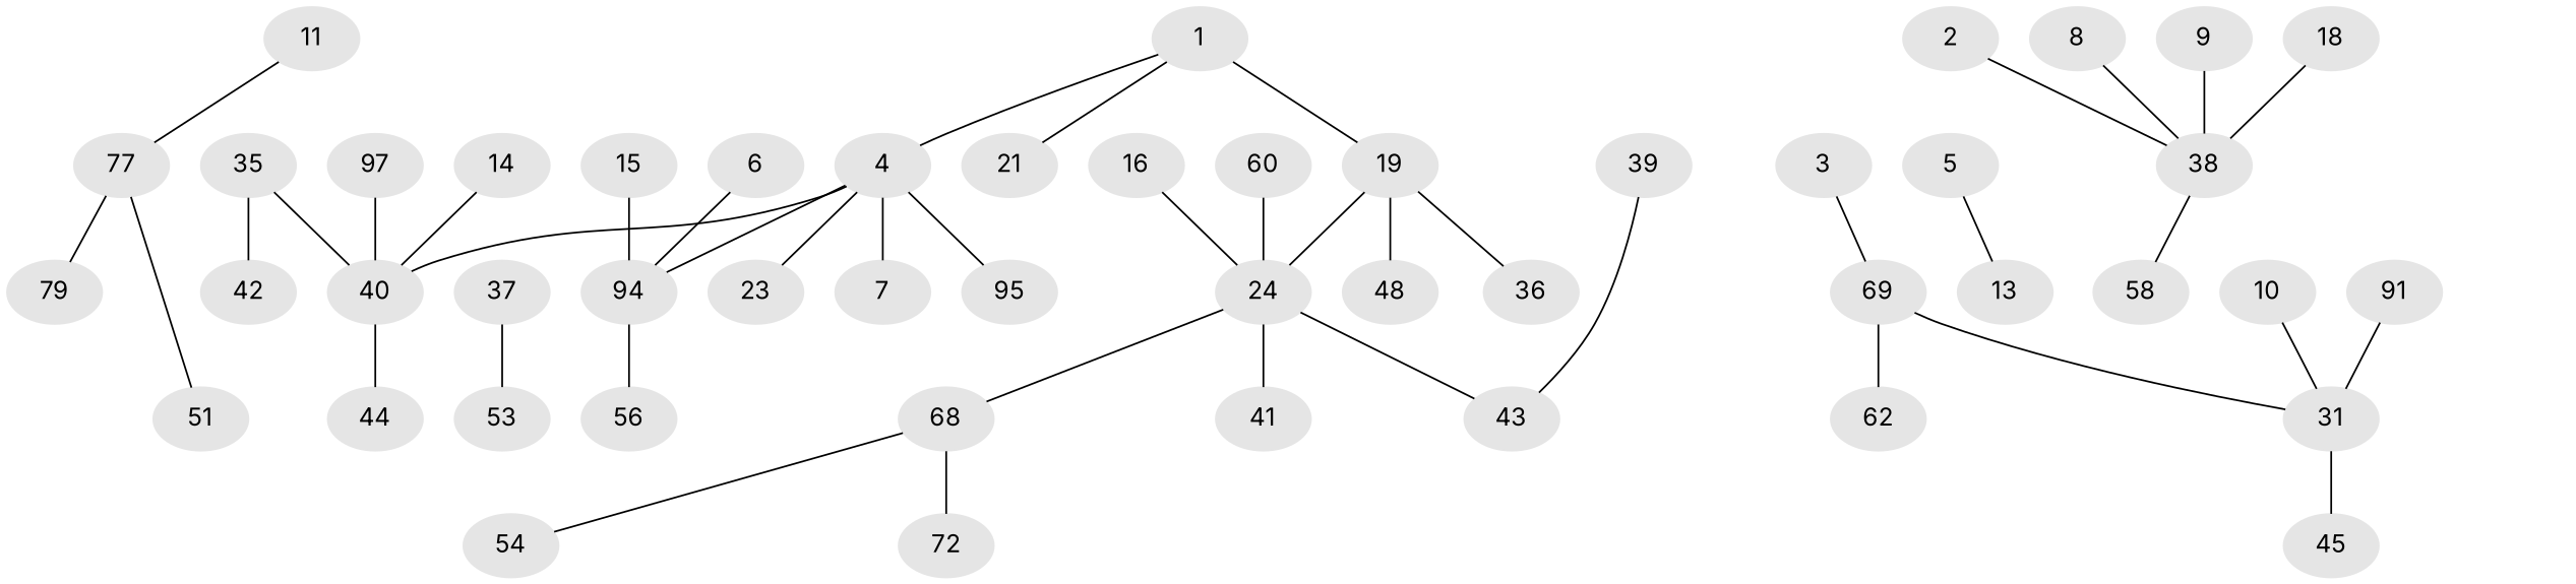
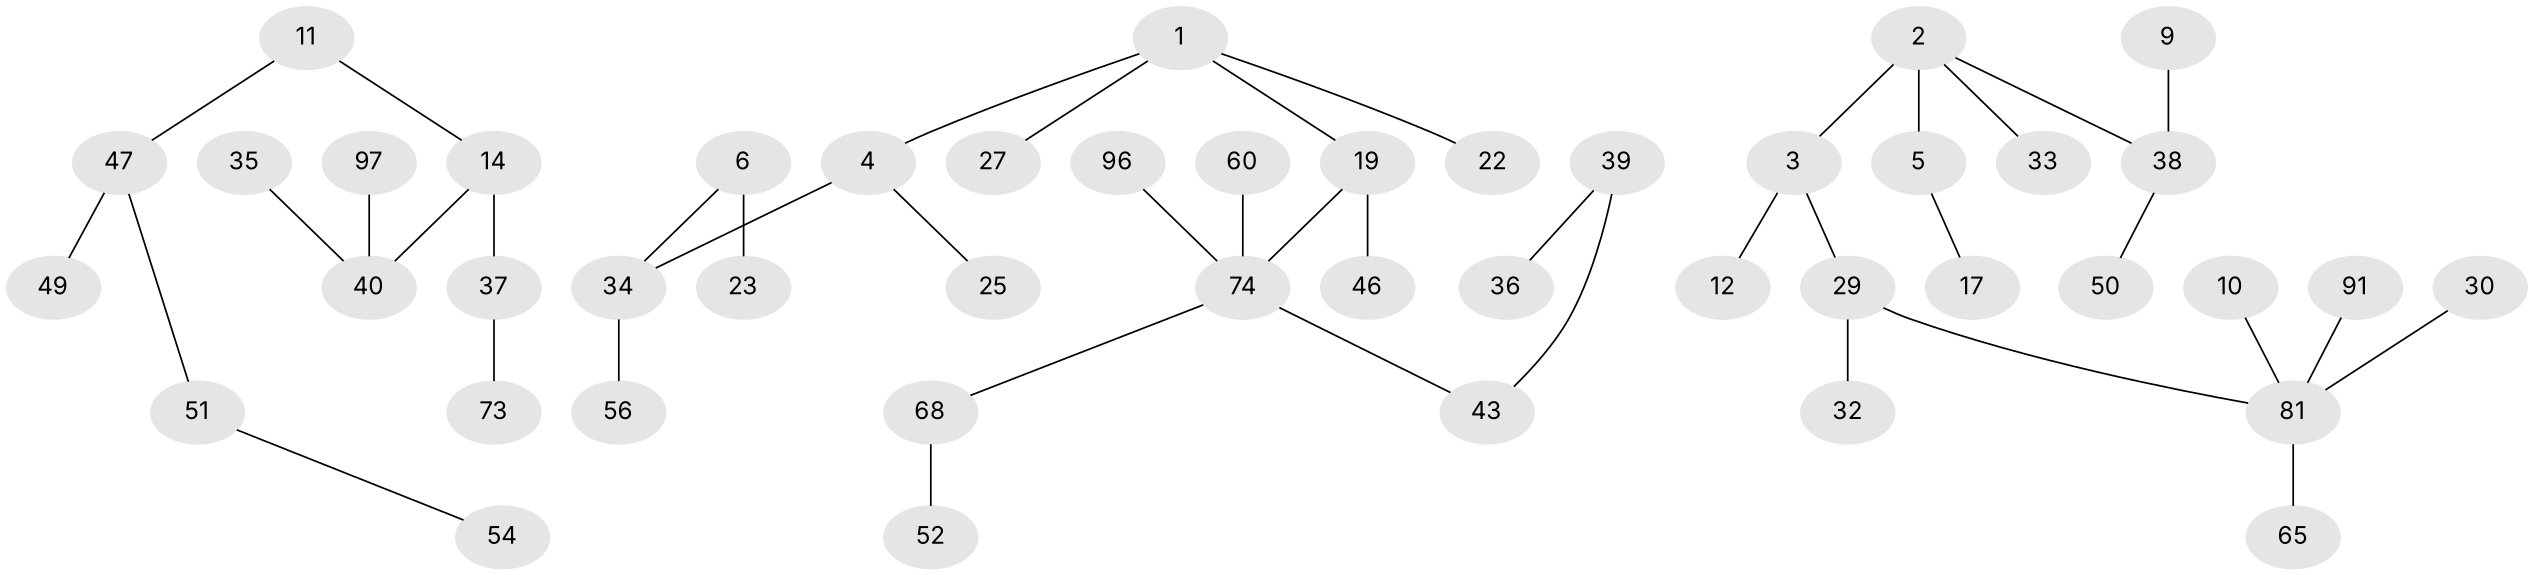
  graph {
    fontname=Inter
    node [color=gray90 fontname=Inter style=filled]
    edge [fontname=Inter weight=1.0]
    1
    4
    19
-   27 [label=21]
+   22
+   27
    2
    3
    5
+   33
    38
-   7
    23
-   25 [label=95]
-   34 [label=94]
+   25
+   34
    40
-   24
+   24 [label=74]
    36
-   48
-   29 [label=69]
-   13
-   50 [label=58]
-   31
-   32 [label=62]
+   48 [label=46]
+   12
+   29
+   13 [label=17]
+   50
+   31 [label=81]
+   32
    n25 [label=56]
-   44
    6
-   8
    9
    10
-   45
+   45 [label=65]
    11
    14
-   47 [label=77]
+   47
    37
-   49 [label=79]
+   49
    51
-   53
-   15
-   16
+   53 [label=73]
+   16 [label=96]
    n41 [label=68]
-   41
    43
    n44 [label=97]
-   18
    n46 [label=60]
    n47 [label=91]
-   52 [label=72]
+   52
+   30
    35
-   42
    39
    54
    1 -- 4
    1 -- 19
+   1 -- 22
    1 -- 27
-   4 -- 7
-   4 -- 23
+   6 -- 23
    4 -- 25
    4 -- 34
-   4 -- 40
    19 -- 24
-   19 -- 36
+   39 -- 36
    19 -- 48
+   2 -- 3
+   2 -- 5
+   2 -- 33
    2 -- 38
+   3 -- 12
    3 -- 29
    5 -- 13
    38 -- 50
    34 -- n25
-   40 -- 44
    24 -- n41
-   24 -- 41
    24 -- 43
    29 -- 31
    29 -- 32
    31 -- 45
    6 -- 34
-   8 -- 38
    9 -- 38
    10 -- 31
+   11 -- 14
    11 -- 47
    14 -- 40
+   14 -- 37
    47 -- 49
    47 -- 51
    37 -- 53
-   n41 -- 54
-   15 -- 34
+   51 -- 54
    16 -- 24
    n41 -- 52
    n44 -- 40
-   18 -- 38
    n46 -- 24
    n47 -- 31
+   30 -- 31
    35 -- 40
-   35 -- 42
    39 -- 43
  }
